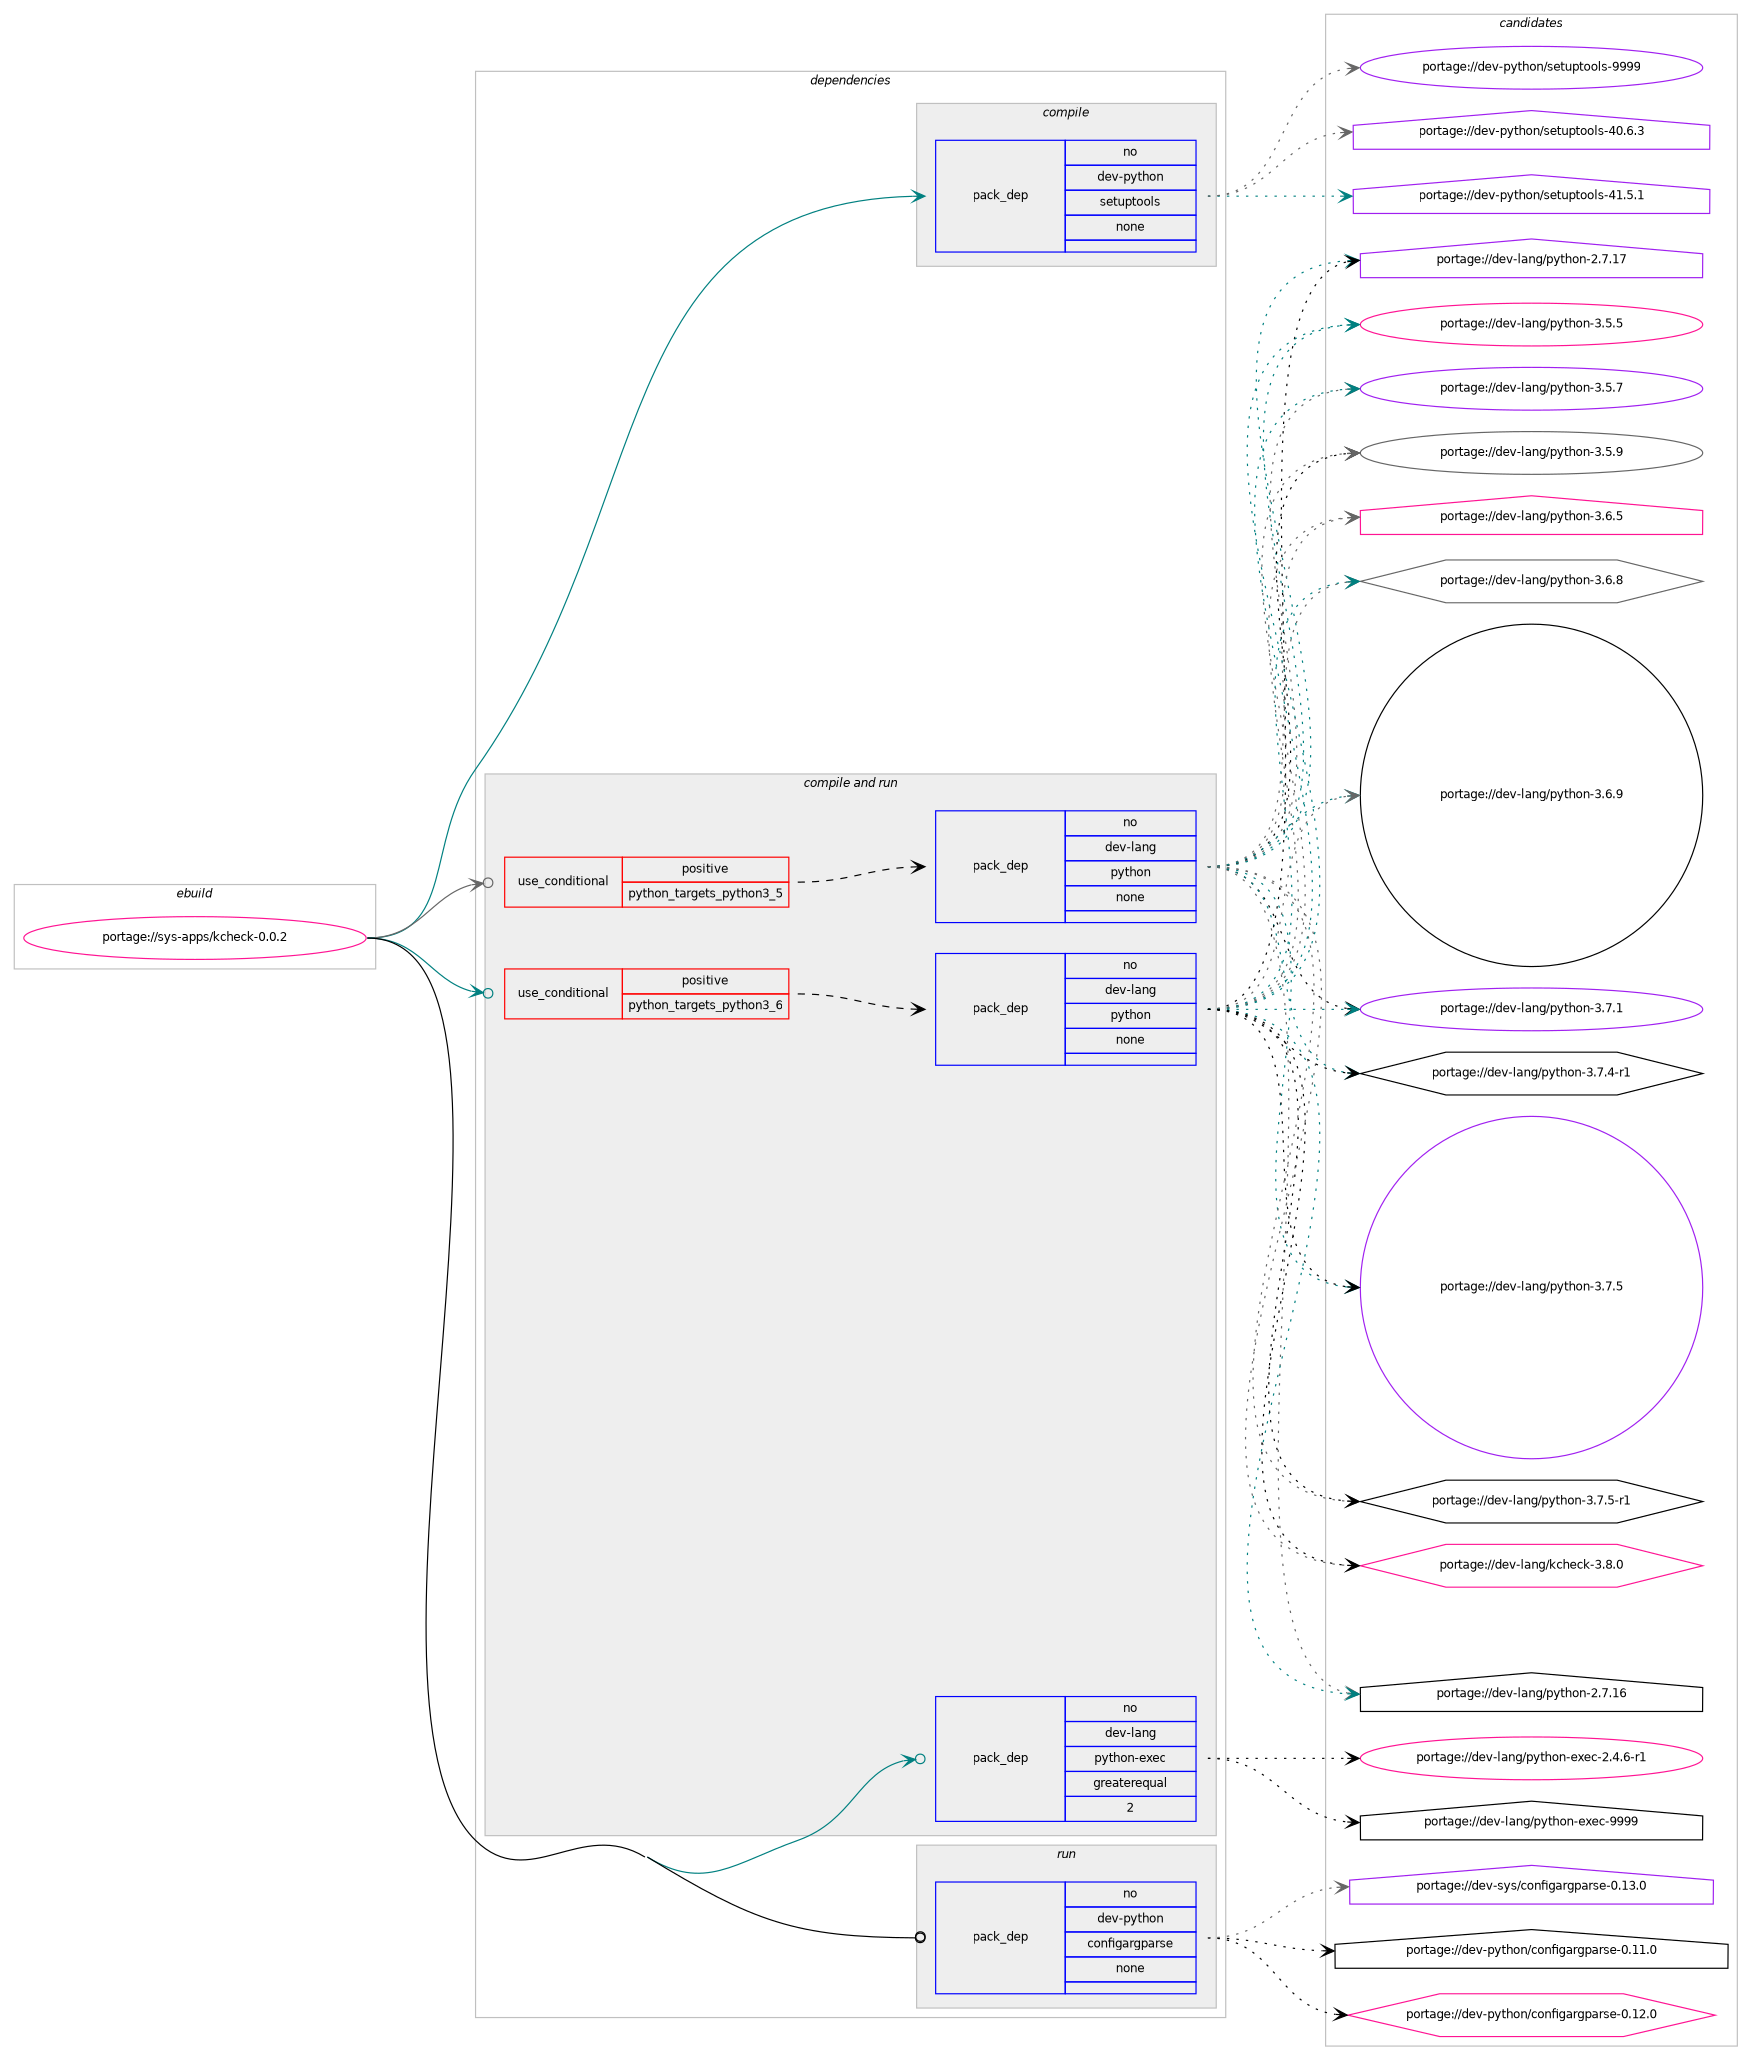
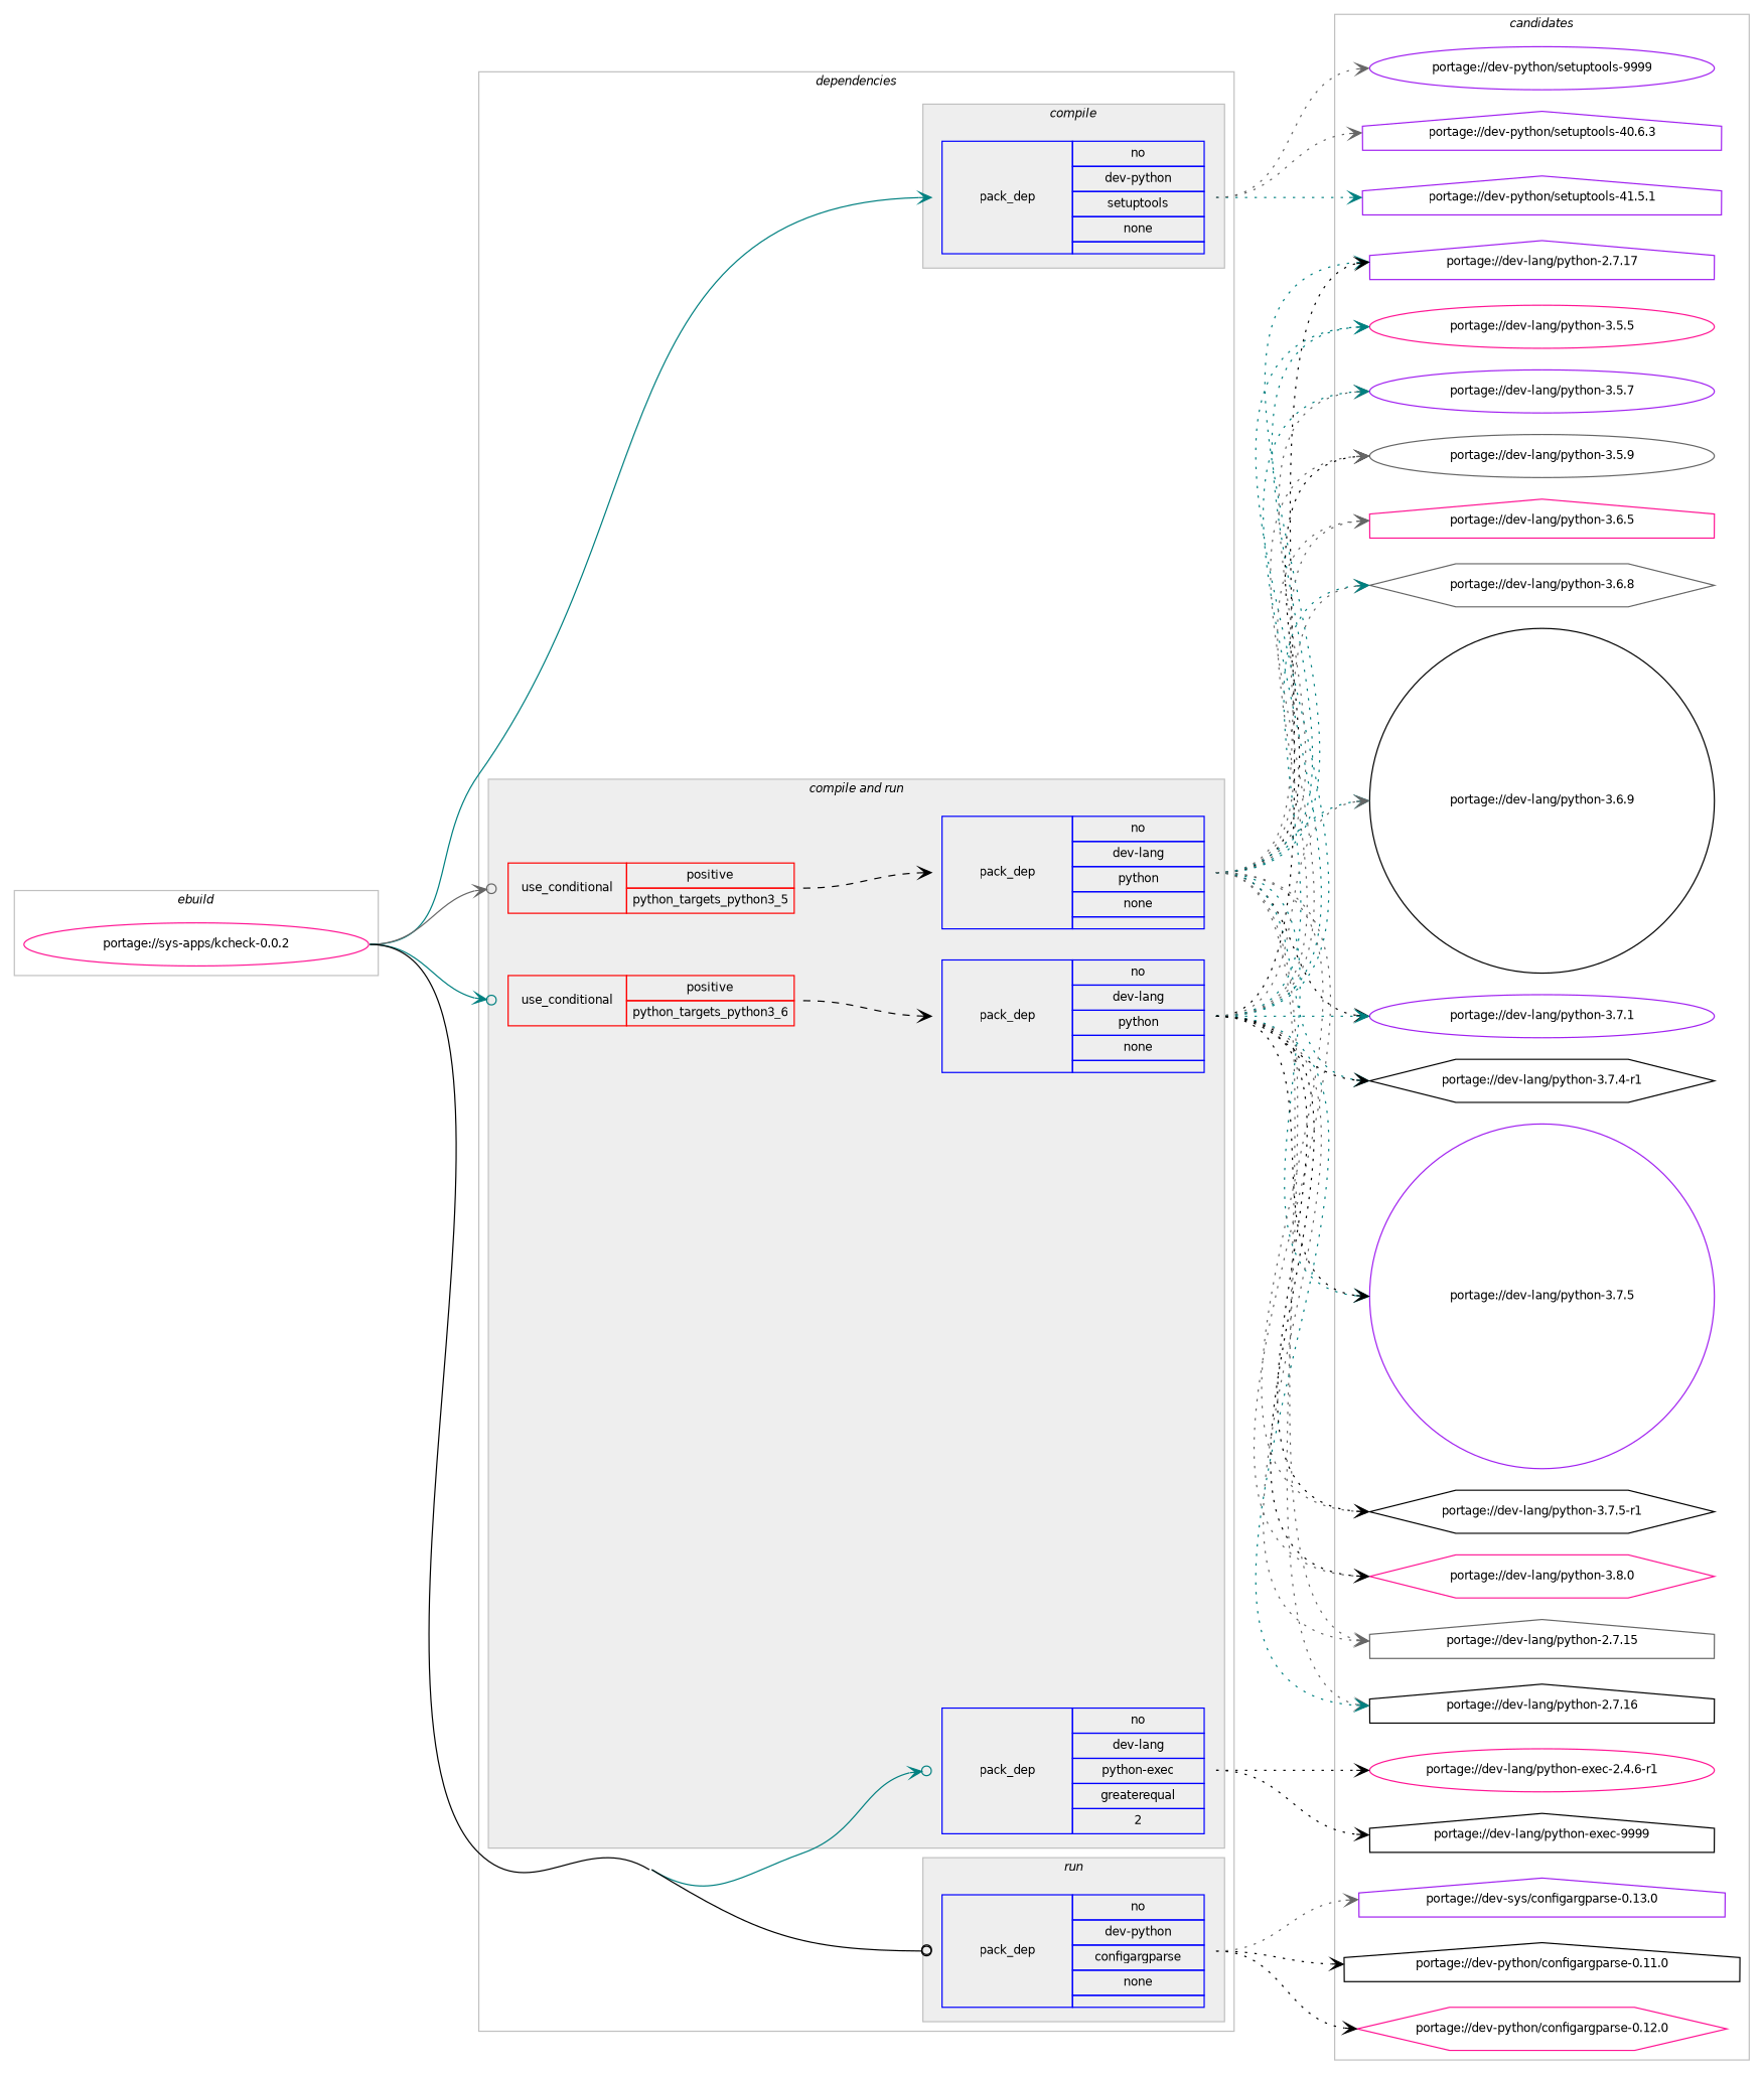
  digraph {
    compound=true
    concentrate=true
    fontname=Helvetica
    fontsize=10
    newrank=true
    rankdir=LR
    ranksep=1.5
    node [color=purple fontname=Helvetica fontsize=10 shape=house]
    edge [arrowhead=vee color=gray40 headport=w style=dotted tailport=e weight=100]
    n1 [color=deeppink label="portage://sys-apps/kcheck-0.0.2" shape=ellipse width=4]
    n2 [color=blue label=<<TABLE BORDER="0" CELLBORDER="1" CELLSPACING="0" CELLPADDING="4" WIDTH="220"><TR><TD ROWSPAN="6" CELLPADDING="30">pack_dep</TD></TR><TR><TD WIDTH="110">no</TD></TR><TR><TD>dev-python</TD></TR><TR><TD>setuptools</TD></TR><TR><TD>none</TD></TR><TR><TD></TD></TR></TABLE>> shape=none]
    n3 [color=blue label=<<TABLE BORDER="0" CELLBORDER="1" CELLSPACING="0" CELLPADDING="4" WIDTH="220"><TR><TD ROWSPAN="6" CELLPADDING="30">pack_dep</TD></TR><TR><TD WIDTH="110">no</TD></TR><TR><TD>dev-lang</TD></TR><TR><TD>python</TD></TR><TR><TD>none</TD></TR><TR><TD></TD></TR></TABLE>> shape=none]
    n4 [color=red label=<<TABLE BORDER="0" CELLBORDER="1" CELLSPACING="0" CELLPADDING="4"><TR><TD ROWSPAN="3" CELLPADDING="10">use_conditional</TD></TR><TR><TD>positive</TD></TR><TR><TD>python_targets_python3_5</TD></TR></TABLE>> shape=none]
    n5 [color=blue label=<<TABLE BORDER="0" CELLBORDER="1" CELLSPACING="0" CELLPADDING="4" WIDTH="220"><TR><TD ROWSPAN="6" CELLPADDING="30">pack_dep</TD></TR><TR><TD WIDTH="110">no</TD></TR><TR><TD>dev-lang</TD></TR><TR><TD>python</TD></TR><TR><TD>none</TD></TR><TR><TD></TD></TR></TABLE>> shape=none]
    n6 [color=red label=<<TABLE BORDER="0" CELLBORDER="1" CELLSPACING="0" CELLPADDING="4"><TR><TD ROWSPAN="3" CELLPADDING="10">use_conditional</TD></TR><TR><TD>positive</TD></TR><TR><TD>python_targets_python3_6</TD></TR></TABLE>> shape=none]
    n7 [color=blue label=<<TABLE BORDER="0" CELLBORDER="1" CELLSPACING="0" CELLPADDING="4" WIDTH="220"><TR><TD ROWSPAN="6" CELLPADDING="30">pack_dep</TD></TR><TR><TD WIDTH="110">no</TD></TR><TR><TD>dev-lang</TD></TR><TR><TD>python-exec</TD></TR><TR><TD>greaterequal</TD></TR><TR><TD>2</TD></TR></TABLE>> shape=none]
    n8 [color=blue label=<<TABLE BORDER="0" CELLBORDER="1" CELLSPACING="0" CELLPADDING="4" WIDTH="220"><TR><TD ROWSPAN="6" CELLPADDING="30">pack_dep</TD></TR><TR><TD WIDTH="110">no</TD></TR><TR><TD>dev-python</TD></TR><TR><TD>configargparse</TD></TR><TR><TD>none</TD></TR><TR><TD></TD></TR></TABLE>> shape=none]
    n9 [label="portage://dev-python/setuptools-40.6.3" width=4]
    n10 [label="portage://dev-python/setuptools-41.5.1" width=4]
    n11 [label="portage://dev-python/setuptools-9999" shape=ellipse width=4]
+   n12 [color=gray40 label="portage://dev-lang/python-2.7.15" width=4]
    n13 [color=black label="portage://dev-lang/python-2.7.16" width=4]
    n14 [label="portage://dev-lang/python-2.7.17" width=4]
    n15 [color=deeppink label="portage://dev-lang/python-3.5.5" shape=ellipse width=4]
    n16 [label="portage://dev-lang/python-3.5.7" shape=ellipse width=4]
    n17 [color=gray40 label="portage://dev-lang/python-3.5.9" shape=ellipse width=4]
    n18 [color=deeppink label="portage://dev-lang/python-3.6.5" width=4]
    n19 [color=gray40 label="portage://dev-lang/python-3.6.8" shape=hexagon width=4]
    n20 [color=black label="portage://dev-lang/python-3.6.9" shape=circle width=4]
    n21 [label="portage://dev-lang/python-3.7.1" shape=ellipse width=4]
    n22 [color=black label="portage://dev-lang/python-3.7.4-r1" shape=hexagon width=4]
    n23 [label="portage://dev-lang/python-3.7.5" shape=circle width=4]
    n24 [color=black label="portage://dev-lang/python-3.7.5-r1" shape=hexagon width=4]
-   n25 [color=deeppink label="portage://dev-lang/kcheck-3.8.0" shape=hexagon width=4]
+   n25 [color=deeppink label="portage://dev-lang/python-3.8.0" shape=hexagon width=4]
    n26 [color=deeppink label="portage://dev-lang/python-exec-2.4.6-r1" shape=ellipse width=4]
    n27 [color=black label="portage://dev-lang/python-exec-9999" width=4]
    n28 [color=black label="portage://dev-python/configargparse-0.11.0" width=4]
    n29 [color=deeppink label="portage://dev-python/configargparse-0.12.0" shape=hexagon width=4]
    n30 [label="portage://dev-sys/configargparse-0.13.0" width=4]
    subgraph cluster_1 {
      color=gray
      label=<<i>ebuild</i>>
      rank=same
      n1
    }
    subgraph cluster_2 {
      color=gray
      label=<<i>dependencies</i>>
      subgraph cluster_3 {
        color=gray
        fillcolor="#eeeeee"
        label=<<i>compile</i>>
        style=filled
        subgraph sub_4 {
          color=gray
          fillcolor="#eeeeee"
          label=<<i>compile</i>>
          style=filled
          n2
        }
      }
      subgraph cluster_5 {
        color=gray
        fillcolor="#eeeeee"
        label=<<i>compile and run</i>>
        style=filled
        subgraph sub_6 {
          color=gray
          fillcolor="#eeeeee"
          label=<<i>compile and run</i>>
          style=filled
          n4
          subgraph sub_7 {
            color=gray
            fillcolor="#eeeeee"
            label=<<i>compile and run</i>>
            style=filled
            n3
          }
        }
        subgraph sub_8 {
          color=gray
          fillcolor="#eeeeee"
          label=<<i>compile and run</i>>
          style=filled
          n6
          subgraph sub_9 {
            color=gray
            fillcolor="#eeeeee"
            label=<<i>compile and run</i>>
            style=filled
            n5
          }
        }
        subgraph sub_10 {
          color=gray
          fillcolor="#eeeeee"
          label=<<i>compile and run</i>>
          style=filled
          n7
        }
      }
      subgraph cluster_11 {
        color=gray
        fillcolor="#eeeeee"
        label=<<i>run</i>>
        style=filled
        subgraph sub_12 {
          color=gray
          fillcolor="#eeeeee"
          label=<<i>run</i>>
          style=filled
          n8
        }
      }
    }
    subgraph cluster_13 {
      color=gray
      label=<<i>candidates</i>>
      rank=same
      subgraph sub_14 {
        color=black
        label=<<i>candidates</i>>
        nodesep=1
        rank=same
        n9
        n10
        n11
      }
      subgraph sub_15 {
        color=black
        label=<<i>candidates</i>>
        nodesep=1
        rank=same
+       n12
        n13
        n14
        n15
        n16
        n17
        n18
        n19
        n20
        n21
        n22
        n23
        n24
        n25
      }
      subgraph sub_16 {
        color=black
        label=<<i>candidates</i>>
        nodesep=1
        rank=same
+       n12
        n13
        n14
        n15
        n16
        n17
        n18
        n19
        n20
        n21
        n22
        n23
        n24
        n25
      }
      subgraph sub_17 {
        color=black
        label=<<i>candidates</i>>
        nodesep=1
        rank=same
        n26
        n27
      }
      subgraph sub_18 {
        color=black
        label=<<i>candidates</i>>
        nodesep=1
        rank=same
        n28
        n29
        n30
      }
    }
    n1 -> n2 [color=teal style=solid weight=20]
    n1 -> n4 [arrowhead=odotvee style=solid weight=20]
    n1 -> n6 [arrowhead=odotvee color=teal style=solid weight=20]
    n1 -> n7 [arrowhead=odotvee color=teal style=solid weight=20]
    n1 -> n8 [arrowhead=odot color=black style=solid weight=20]
    n2 -> n9
    n2 -> n10 [color=teal]
    n2 -> n11
+   n3 -> n12
    n3 -> n13
    n3 -> n14 [color=teal]
    n3 -> n15 [color=teal]
    n3 -> n16
    n3 -> n17 [color=black]
    n3 -> n18
    n3 -> n19
    n3 -> n20 [color=teal]
    n3 -> n21 [color=black]
    n3 -> n22 [color=teal]
    n3 -> n23 [color=teal]
    n3 -> n24
    n3 -> n25
    n4 -> n3 [color=black style=dashed weight=20]
+   n5 -> n12
    n5 -> n13 [color=teal]
    n5 -> n14 [color=black]
    n5 -> n15 [color=teal]
    n5 -> n16 [color=teal]
    n5 -> n17
    n5 -> n18
    n5 -> n19 [color=teal]
    n5 -> n20
    n5 -> n21 [color=teal]
    n5 -> n22 [color=black]
    n5 -> n23 [color=black]
    n5 -> n24 [color=black]
    n5 -> n25 [color=black]
    n6 -> n5 [color=black style=dashed weight=20]
    n7 -> n26 [color=black]
    n7 -> n27 [color=black]
    n8 -> n28 [color=black]
    n8 -> n29 [color=black]
    n8 -> n30
  }
